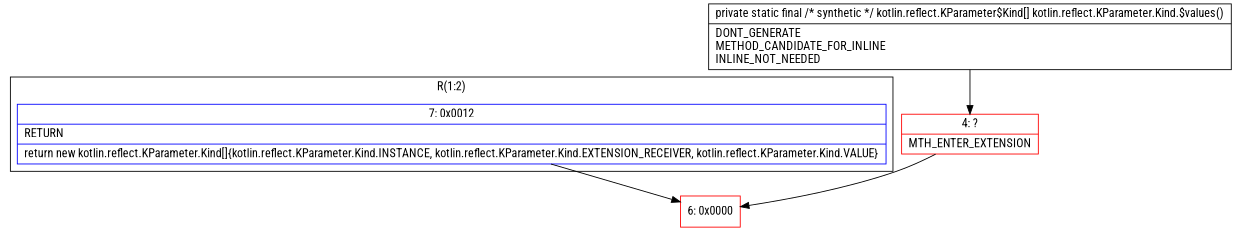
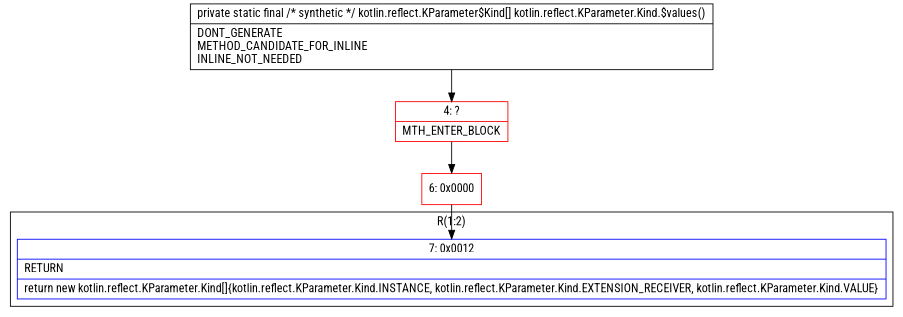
  digraph {
    fontname="Roboto Condensed"
    node [color=red fontname="Roboto Condensed" shape=record]
    edge [fontname="Roboto Condensed"]
    n1 [color=blue label="{7\:\ 0x0012|RETURN\l|return new kotlin.reflect.KParameter.Kind[]\{kotlin.reflect.KParameter.Kind.INSTANCE, kotlin.reflect.KParameter.Kind.EXTENSION_RECEIVER, kotlin.reflect.KParameter.Kind.VALUE\}\l}"]
-   n2 [label="{4\:\ ?|MTH_ENTER_EXTENSION\l}"]
+   n2 [label="{4\:\ ?|MTH_ENTER_BLOCK\l}"]
    n3 [label="{6\:\ 0x0000}"]
    n4 [label="{private static final \/* synthetic *\/ kotlin.reflect.KParameter$Kind[] kotlin.reflect.KParameter.Kind.$values()  | DONT_GENERATE\lMETHOD_CANDIDATE_FOR_INLINE\lINLINE_NOT_NEEDED\l}" color=""]
    subgraph cluster_1 {
      label="R(1:2)"
      n1
    }
    n2 -> n3
-   n1 -> n3
+   n3 -> n1
    n4 -> n2
  }
